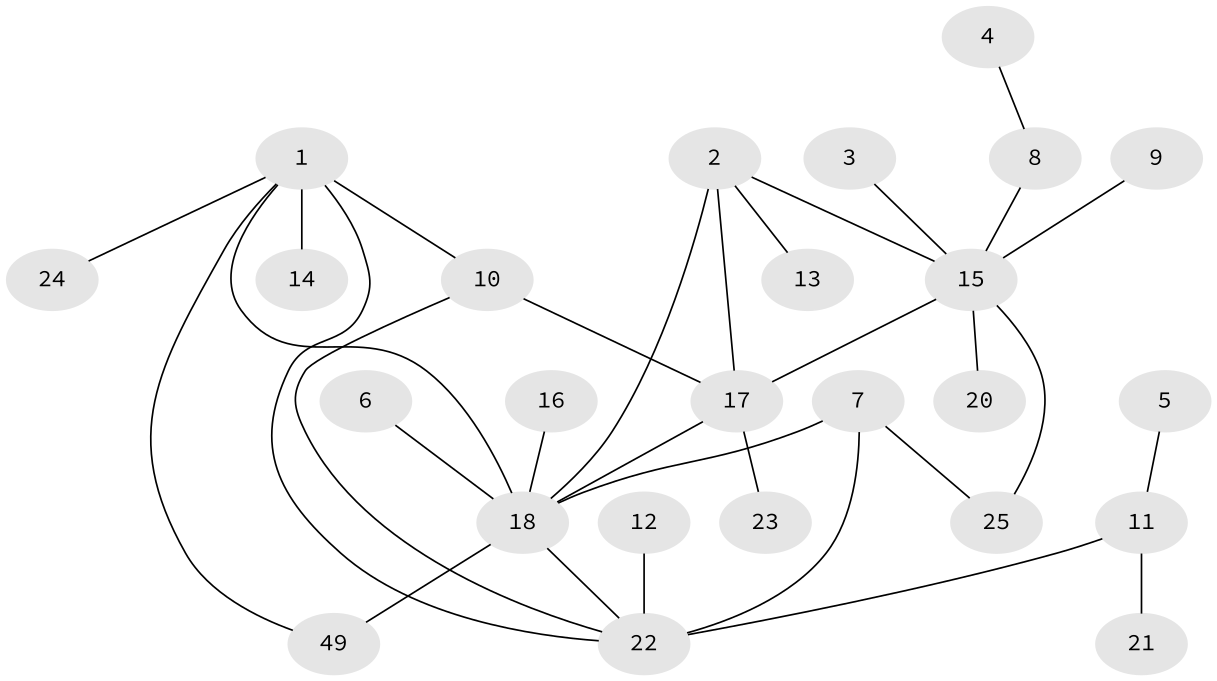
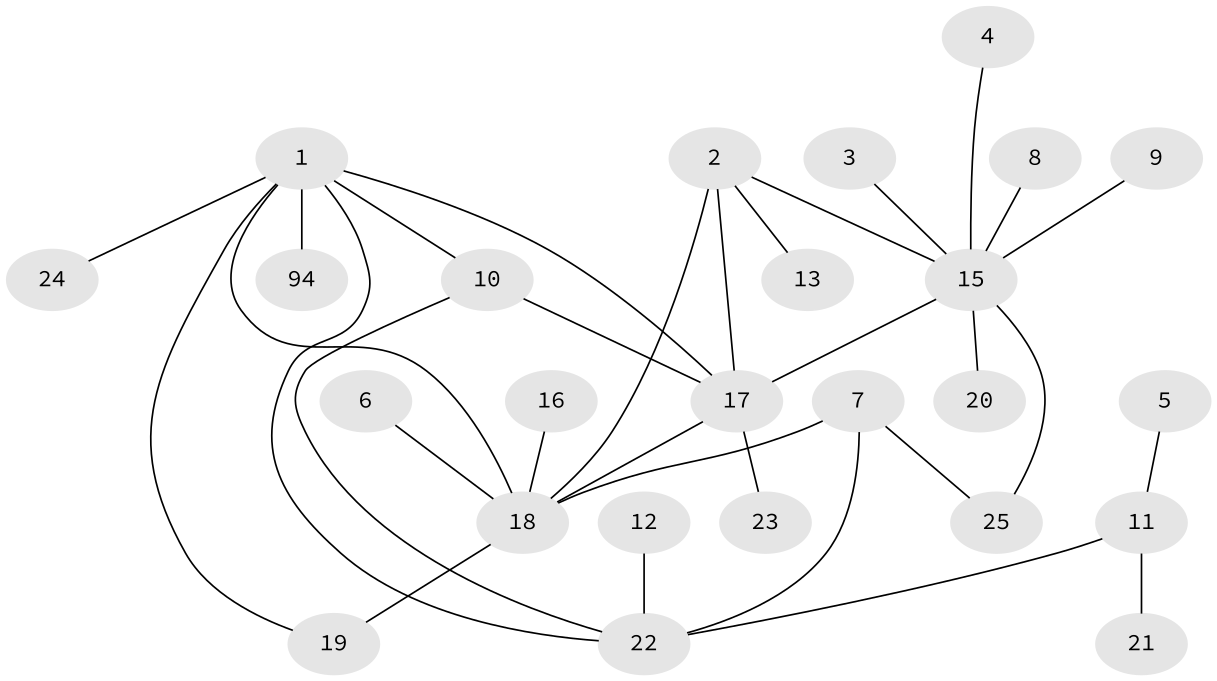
  graph {
    fontname="Source Code Pro"
    node [color=gray90 fontname="Source Code Pro" style=filled]
    edge [fontname="Source Code Pro" weight=1.0]
    1
-   14
+   14 [label=94]
    17
    18
-   19 [label=49]
+   19
    22
    24
    10
    11
    21
    23
    2
    13
    15
    25
    20
    3
    4
    5
    6
    7
    8
    9
    12
    16
    1 -- 14
+   1 -- 17
    1 -- 18
    1 -- 19
    1 -- 22
    1 -- 24
    1 -- 10
    17 -- 18
    17 -- 23
    18 -- 19
-   18 -- 22
    10 -- 17
    10 -- 22
    11 -- 22
    11 -- 21
    2 -- 17
    2 -- 18 [weight=2.0]
    2 -- 13
    2 -- 15
    15 -- 17
    15 -- 25
    15 -- 20
    3 -- 15
-   4 -- 8
+   4 -- 15
    5 -- 11
    6 -- 18
    7 -- 18
    7 -- 22
    7 -- 25
    8 -- 15
    9 -- 15
    12 -- 22
    16 -- 18
  }
